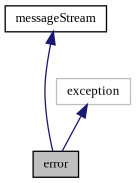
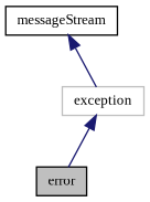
  digraph {
    fontname="Liberation Serif"
    node [color=black fontname="Liberation Serif" fontsize=10 shape=record]
    edge [color=midnightblue dir=back fontname="Liberation Serif" fontsize=10 labelfontname=Helvetica labelfontsize=10 style=solid]
    n1 [fillcolor=grey75 fontcolor=black height=0.2 label=error style=filled width=0.4]
    n2 [color=grey75 height=0.2 label=exception width=0.4]
    n3 [height=0.2 label=messageStream width=0.4]
    n2 -> n1
-   n3 -> n1
+   n3 -> n2
  }
